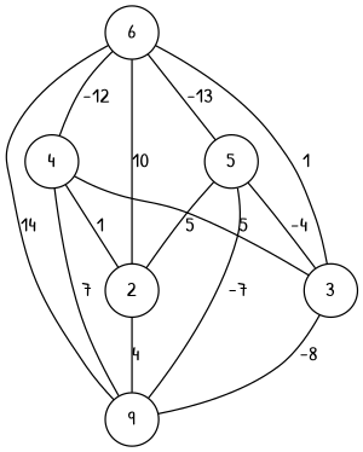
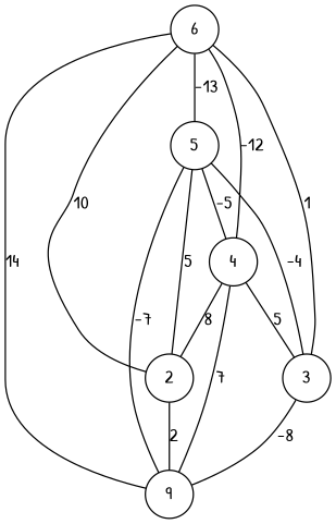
  graph {
    fontname="Patrick Hand"
    node [fontname="Patrick Hand" shape=circle]
    edge [fontname="Patrick Hand"]
    n1 [label=9]
    6
    2
    3
    4
    5
    6 -- n1 [label=14]
    6 -- 2 [label=10]
    6 -- 3 [label=1]
    6 -- 4 [label=-12]
    6 -- 5 [label=-13]
-   2 -- n1 [label=4]
+   2 -- n1 [label=2]
    3 -- n1 [label=-8]
    4 -- n1 [label=7]
-   4 -- 2 [label=1]
+   4 -- 2 [label=8]
    4 -- 3 [label=5]
    5 -- n1 [label=-7]
    5 -- 2 [label=5]
    5 -- 3 [label=-4]
+   5 -- 4 [label=-5]
  }
